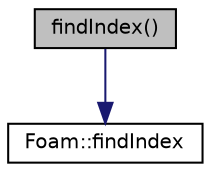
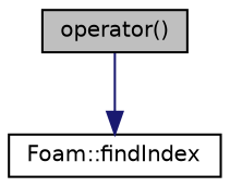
  digraph {
    rankdir=TB
    node [color=black fontname=Helvetica fontsize=10 shape=record]
-   n1 [fillcolor=grey75 fontcolor=black height=0.2 label="findIndex()" style=filled width=0.4]
+   n1 [fillcolor=grey75 fontcolor=black height=0.2 label="operator()" style=filled width=0.4]
    n2 [height=0.2 label="Foam::findIndex" width=0.4]
    n1 -> n2 [color=midnightblue fontname=Helvetica fontsize=10 labelfontname=Helvetica labelfontsize=10 style=solid]
  }
